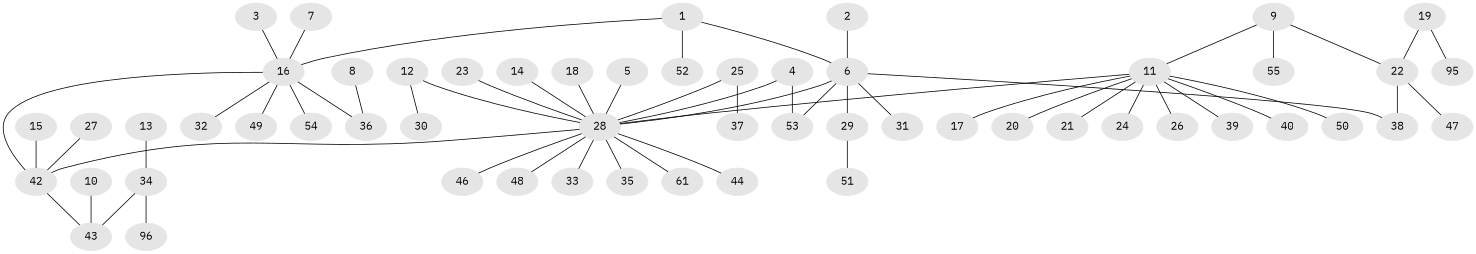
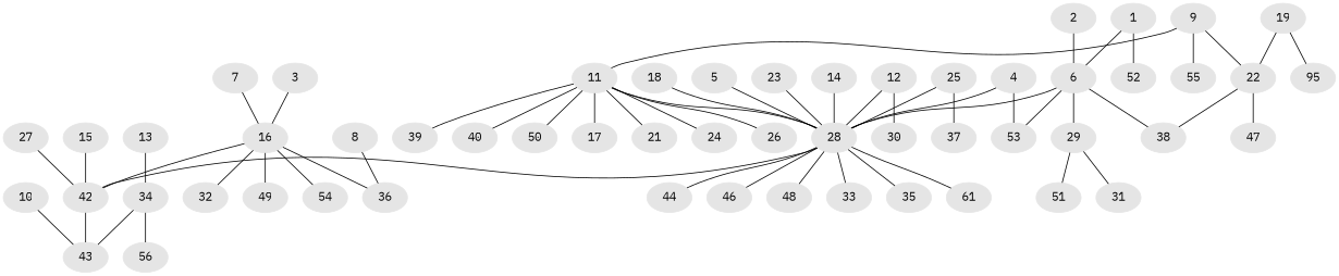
  graph {
    fontname="IBM Plex Mono"
    node [color=gray90 fontname="IBM Plex Mono" style=filled]
    edge [fontname="IBM Plex Mono" weight=1.0]
    1
    6
    16
    52
    28
    53
    29
    31
    38
    36
    42
    32
    49
    54
    2
    3
    4
    33
    35
    n20 [label=61]
    44
    46
    48
    5
    51
    7
    8
    9
    11
    22
    55
    17
-   20
    21
    24
    26
    39
    40
    50
    47
    10
    43
    23
    12
    30
    13
    34
-   56 [label=96]
+   56
    14
    15
    18
    19
    n53 [label=95]
    25
    37
    27
    1 -- 6
-   1 -- 16
    1 -- 52
    6 -- 28
    6 -- 53
    6 -- 29
-   6 -- 31
+   29 -- 31
    6 -- 38
    16 -- 36
    16 -- 42
    16 -- 32
    16 -- 49
    16 -- 54
    28 -- 42
    28 -- 33
    28 -- 35
    28 -- n20
    28 -- 44
    28 -- 46
    28 -- 48
    29 -- 51
    42 -- 43
    2 -- 6
    3 -- 16
    4 -- 28
    4 -- 53
    5 -- 28
    7 -- 16
    8 -- 36
    9 -- 11
    9 -- 22
    9 -- 55
    11 -- 28
    11 -- 17
-   11 -- 20
    11 -- 21
    11 -- 24
    11 -- 26
    11 -- 39
    11 -- 40
    11 -- 50
    22 -- 38
    22 -- 47
    10 -- 43
    23 -- 28
    12 -- 28
    12 -- 30
    13 -- 34
    34 -- 43
    34 -- 56
    14 -- 28
    15 -- 42
    18 -- 28
    19 -- 22
    19 -- n53
    25 -- 28
    25 -- 37
    27 -- 42
  }
